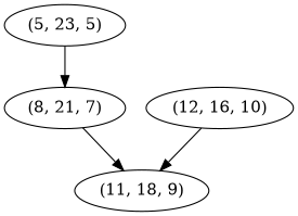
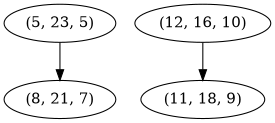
  digraph {
    "(5, 23, 5)"
    "(8, 21, 7)"
    "(11, 18, 9)"
    "(12, 16, 10)"
    "(5, 23, 5)" -> "(8, 21, 7)"
-   "(8, 21, 7)" -> "(11, 18, 9)"
    "(12, 16, 10)" -> "(11, 18, 9)"
  }
